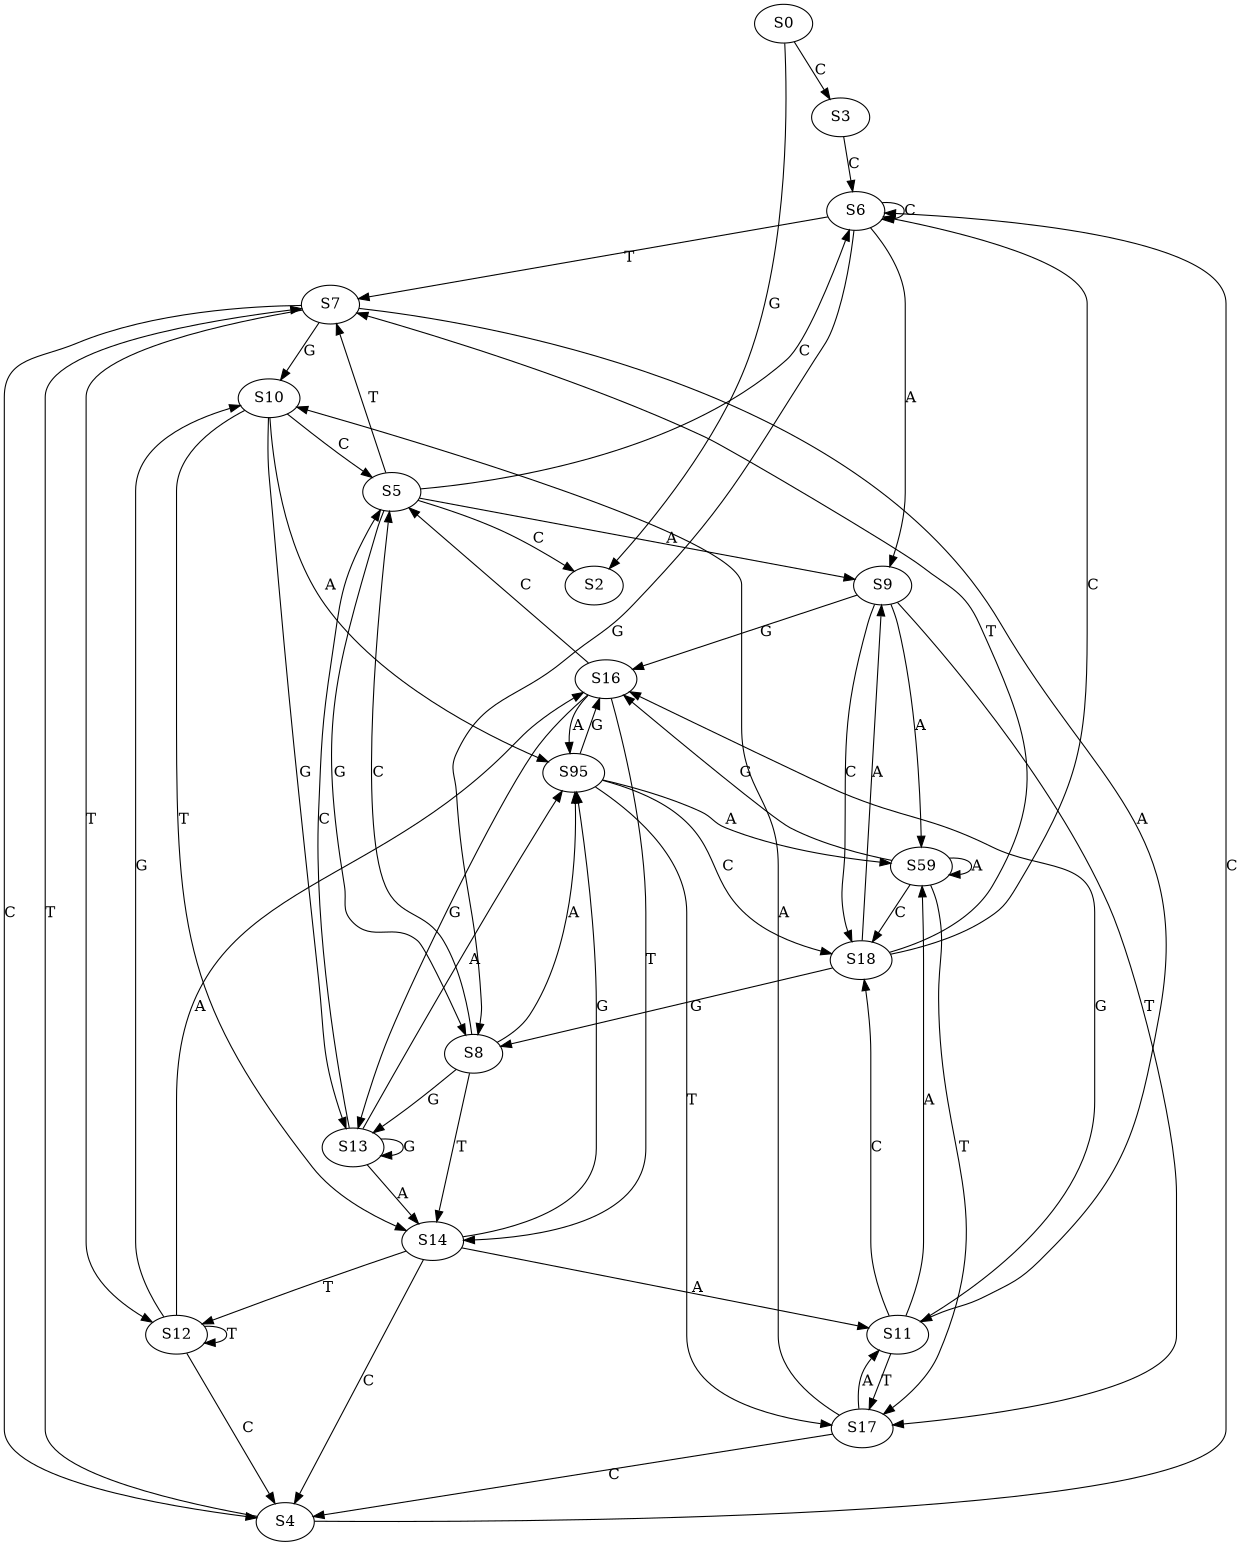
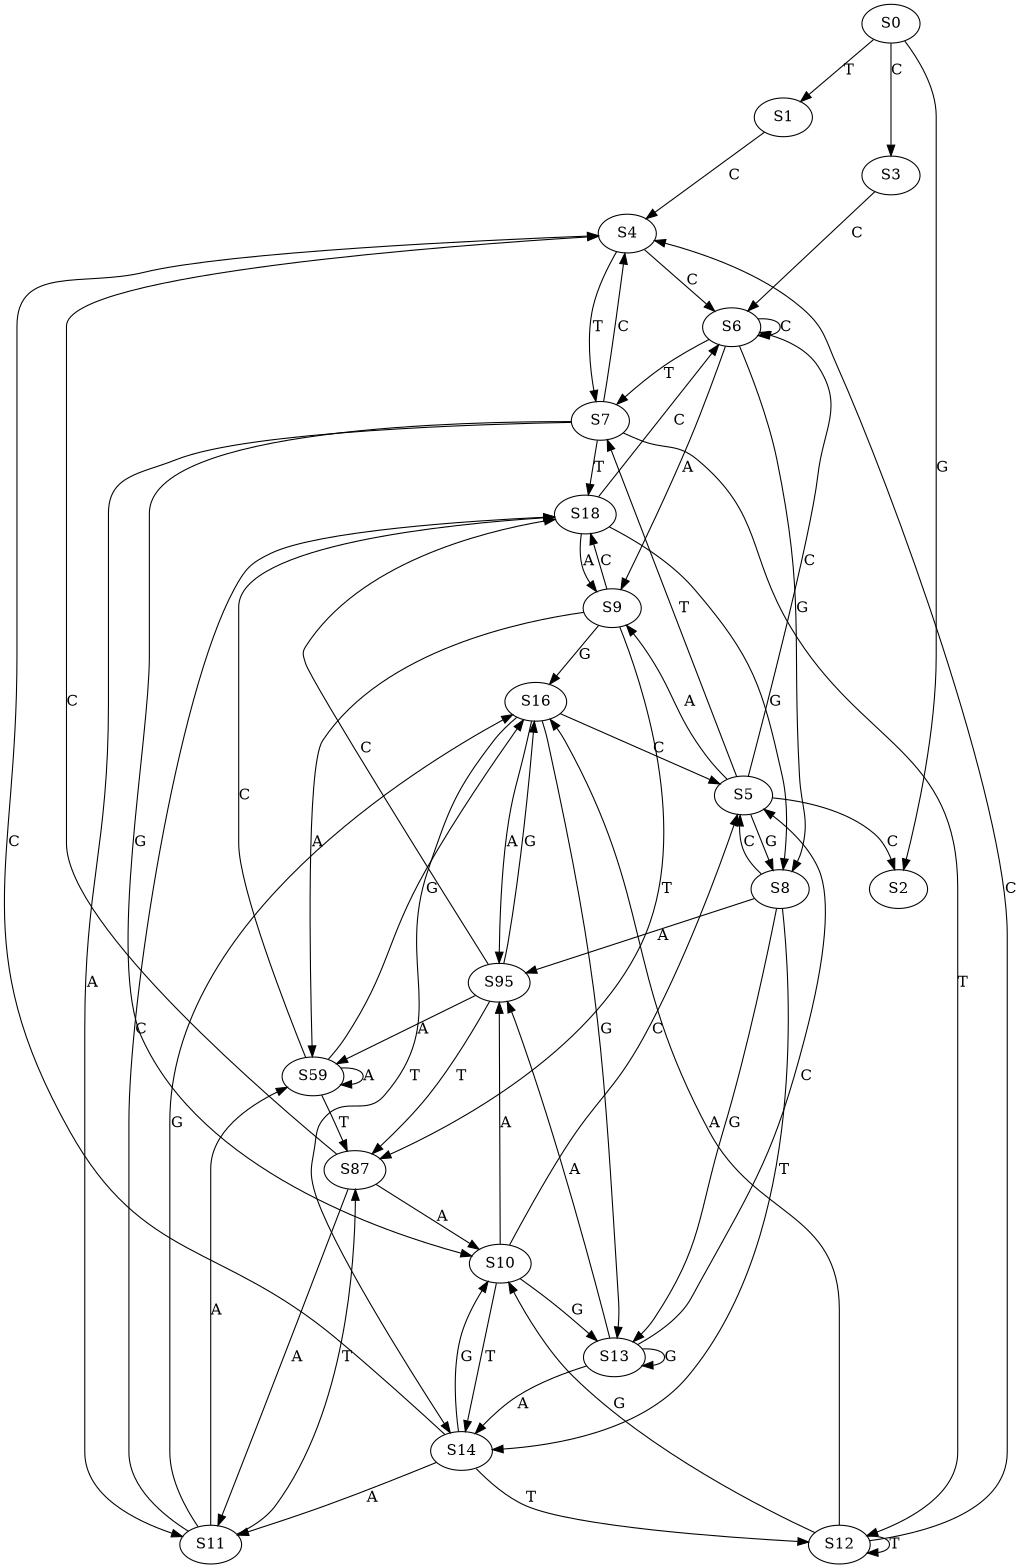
  strict digraph {
    S0
+   S1
    S2
    S3
    S4
    S6
    S7
    S5
    S8
    S9
    S10
    S11
    S12
    S13
    S14
    n16 [label=S95]
    S16
-   S17
+   S17 [label=S87]
    S18
    n20 [label=S59]
+   S0 -> S1 [label=T]
    S0 -> S2 [label=G]
    S0 -> S3 [label=C]
+   S1 -> S4 [label=C]
    S3 -> S6 [label=C]
    S4 -> S6 [label=C]
    S4 -> S7 [label=T]
    S6 -> S6 [label=C]
    S6 -> S7 [label=T]
    S6 -> S8 [label=G]
    S6 -> S9 [label=A]
    S7 -> S4 [label=C]
    S7 -> S10 [label=G]
    S7 -> S11 [label=A]
    S7 -> S12 [label=T]
    S5 -> S2 [label=C]
    S5 -> S6 [label=C]
    S5 -> S7 [label=T]
    S5 -> S8 [label=G]
    S5 -> S9 [label=A]
    S8 -> S5 [label=C]
    S8 -> S13 [label=G]
    S8 -> S14 [label=T]
    S8 -> n16 [label=A]
    S9 -> S16 [label=G]
    S9 -> S17 [label=T]
    S9 -> S18 [label=C]
    S9 -> n20 [label=A]
    S10 -> S5 [label=C]
    S10 -> S13 [label=G]
    S10 -> S14 [label=T]
    S10 -> n16 [label=A]
    S11 -> S16 [label=G]
    S11 -> S17 [label=T]
    S11 -> S18 [label=C]
    S11 -> n20 [label=A]
    S12 -> S4 [label=C]
    S12 -> S10 [label=G]
    S12 -> S12 [label=T]
    S12 -> S16 [label=A]
    S13 -> S5 [label=C]
    S13 -> S13 [label=G]
    S13 -> S14 [label=A]
    S13 -> n16 [label=A]
    S14 -> S4 [label=C]
-   S14 -> n16 [label=G]
+   S14 -> S10 [label=G]
    S14 -> S11 [label=A]
    S14 -> S12 [label=T]
    n16 -> S16 [label=G]
    n16 -> S17 [label=T]
    n16 -> S18 [label=C]
    n16 -> n20 [label=A]
    S16 -> S5 [label=C]
    S16 -> S13 [label=G]
    S16 -> S14 [label=T]
    S16 -> n16 [label=A]
    S17 -> S4 [label=C]
    S17 -> S10 [label=A]
    S17 -> S11 [label=A]
    S18 -> S6 [label=C]
-   S18 -> S7 [label=T]
+   S7 -> S18 [label=T]
    S18 -> S8 [label=G]
    S18 -> S9 [label=A]
    n20 -> S16 [label=G]
    n20 -> S17 [label=T]
    n20 -> S18 [label=C]
    n20 -> n20 [label=A]
  }
